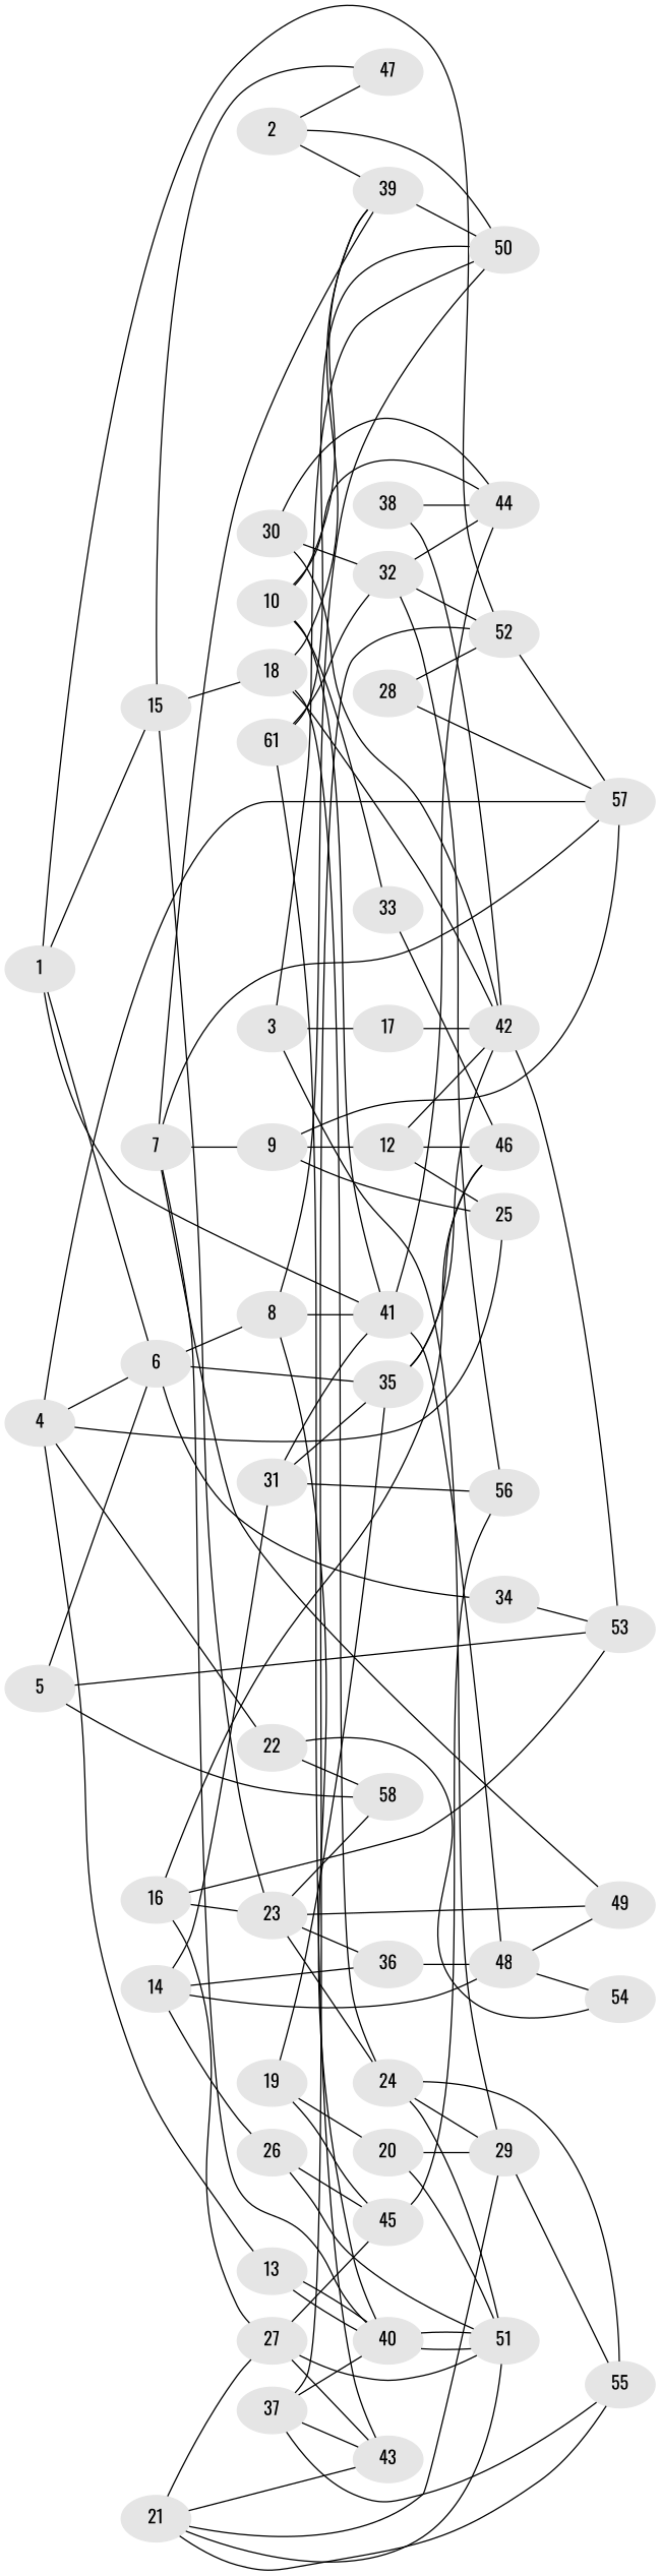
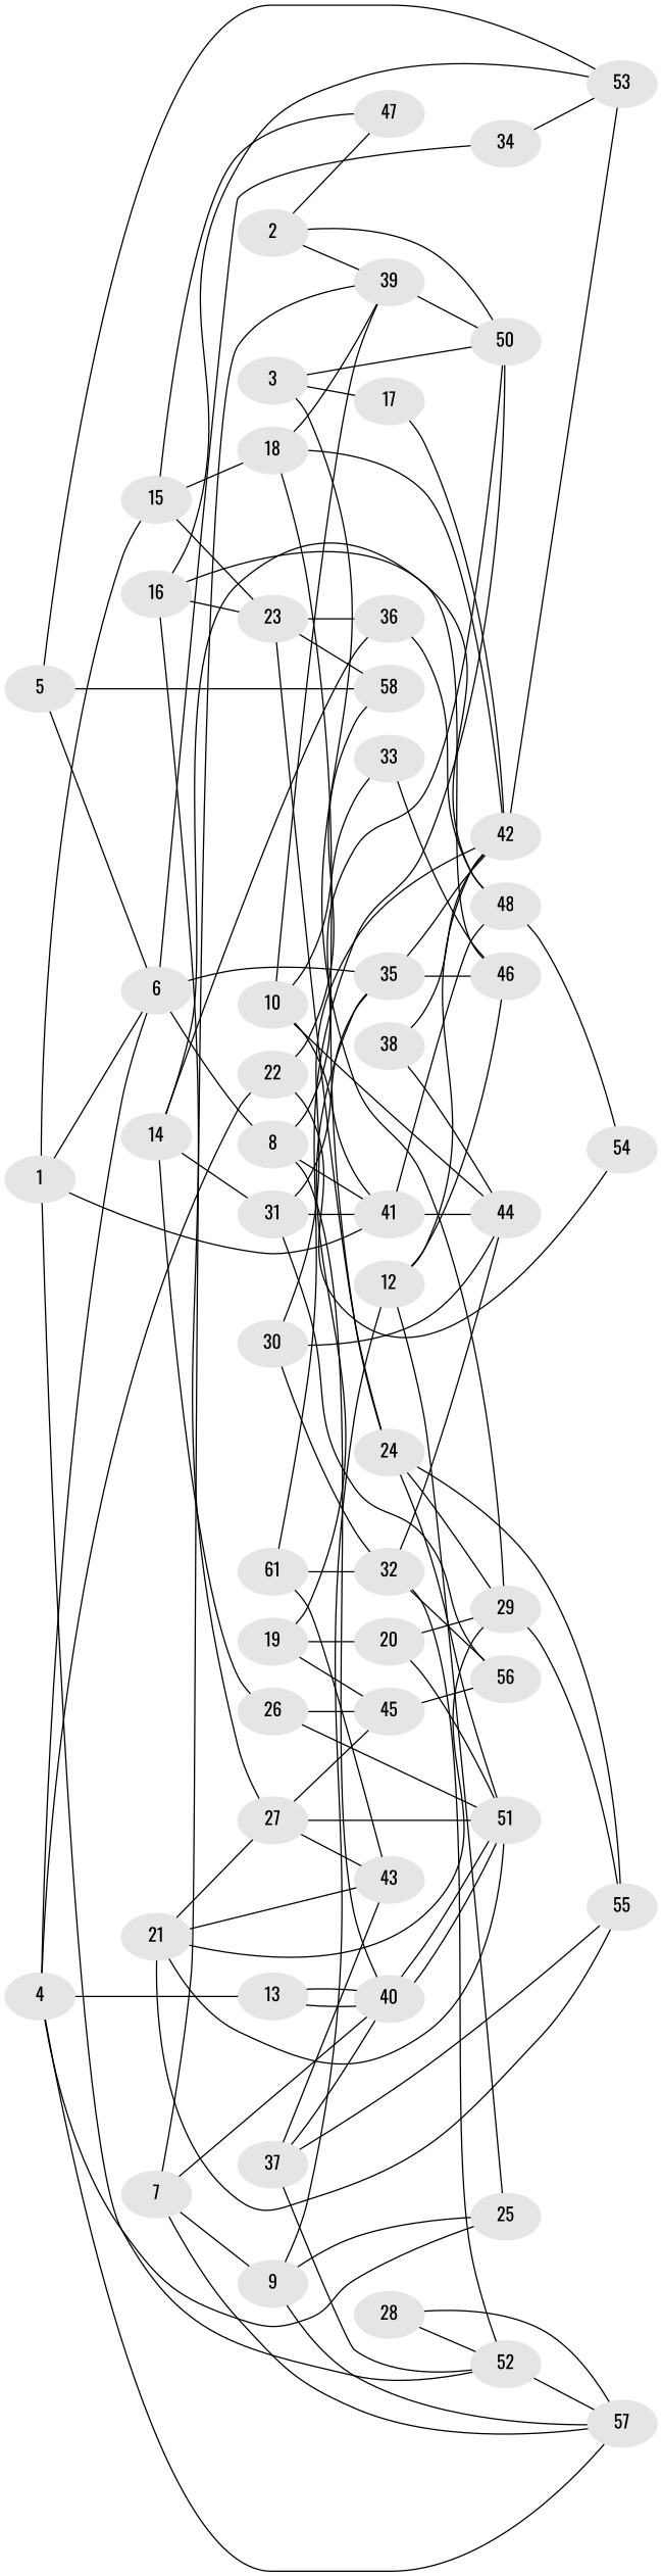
  graph {
    fontname=Oswald
    rankdir=LR
    node [color=gray90 fontname=Oswald style=filled]
    edge [fontname=Oswald]
    1
    6
    15
    41
    52
    8
    34
    35
    47
    18
    23
    44
    48
    57
    2
    39
    50
    3
    17
    29
    42
    55
    4
    13
    22
    25
    40
    58
    54
    5
    53
    46
    7
    9
-   49
    12
    51
    10
    33
    n40 [label=61]
    32
    43
    56
    14
    26
    31
    36
    45
    24
    16
    27
    19
    20
    21
    28
    30
    37
    38
    1 -- 6
    1 -- 15
    1 -- 41
    1 -- 52
    6 -- 8
    6 -- 34
    6 -- 35
    15 -- 47
    15 -- 18
    15 -- 23
    41 -- 44
    41 -- 48
    52 -- 57
    8 -- 41
    8 -- 50
    8 -- 40
    34 -- 53
    35 -- 42
    35 -- 46
    18 -- 39
    18 -- 42
    18 -- 24
    23 -- 58
-   23 -- 49
    23 -- 36
    23 -- 24
    48 -- 54
-   48 -- 49
    2 -- 47
    2 -- 39
    2 -- 50
    39 -- 50
    3 -- 50
    3 -- 17
    3 -- 29
    17 -- 42
    29 -- 55
    42 -- 53
    4 -- 6
    4 -- 57
    4 -- 13
    4 -- 22
    4 -- 25
    13 -- 40
    13 -- 40
    22 -- 58
    22 -- 54
    40 -- 51
    40 -- 51
    5 -- 6
    5 -- 58
    5 -- 53
    7 -- 57
    7 -- 39
    7 -- 40
    7 -- 9
-   7 -- 49
    9 -- 57
    9 -- 25
    9 -- 12
    12 -- 42
    12 -- 25
    12 -- 46
    10 -- 41
    10 -- 44
    10 -- 39
    10 -- 33
    33 -- 46
    n40 -- 50
    n40 -- 32
    n40 -- 43
    32 -- 52
    32 -- 44
    32 -- 56
    14 -- 48
    14 -- 26
    14 -- 31
    14 -- 36
    26 -- 51
    26 -- 45
    31 -- 41
    31 -- 35
    31 -- 56
    36 -- 48
    45 -- 56
    24 -- 29
    24 -- 55
    24 -- 51
    16 -- 23
    16 -- 53
    16 -- 46
    16 -- 27
    27 -- 51
    27 -- 43
    27 -- 45
    19 -- 35
    19 -- 45
    19 -- 20
    20 -- 29
    20 -- 51
    21 -- 29
    21 -- 55
    21 -- 51
    21 -- 43
    21 -- 27
    28 -- 52
    28 -- 57
    30 -- 44
    30 -- 42
    30 -- 32
    37 -- 52
    37 -- 55
    37 -- 40
    37 -- 43
    38 -- 44
    38 -- 42
  }
